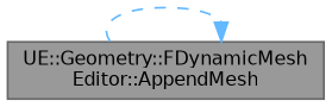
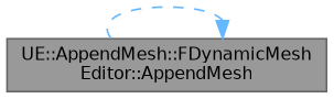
  digraph {
    rankdir=LR
-   n1 [color=gray40 fillcolor=grey60 fontcolor=black fontname=Helvetica fontsize=10 height=0.2 label="UE::Geometry::FDynamicMesh\lEditor::AppendMesh" shape=box style=filled width=0.4]
+   n1 [color=gray40 fillcolor=grey60 fontcolor=black fontname=Helvetica fontsize=10 height=0.2 label="UE::AppendMesh::FDynamicMesh\lEditor::AppendMesh" shape=box style=filled width=0.4]
    n1 -> n1 [color=steelblue1 fontname=Helvetica fontsize=10 labelfontname=Helvetica labelfontsize=10 style=dashed]
  }
